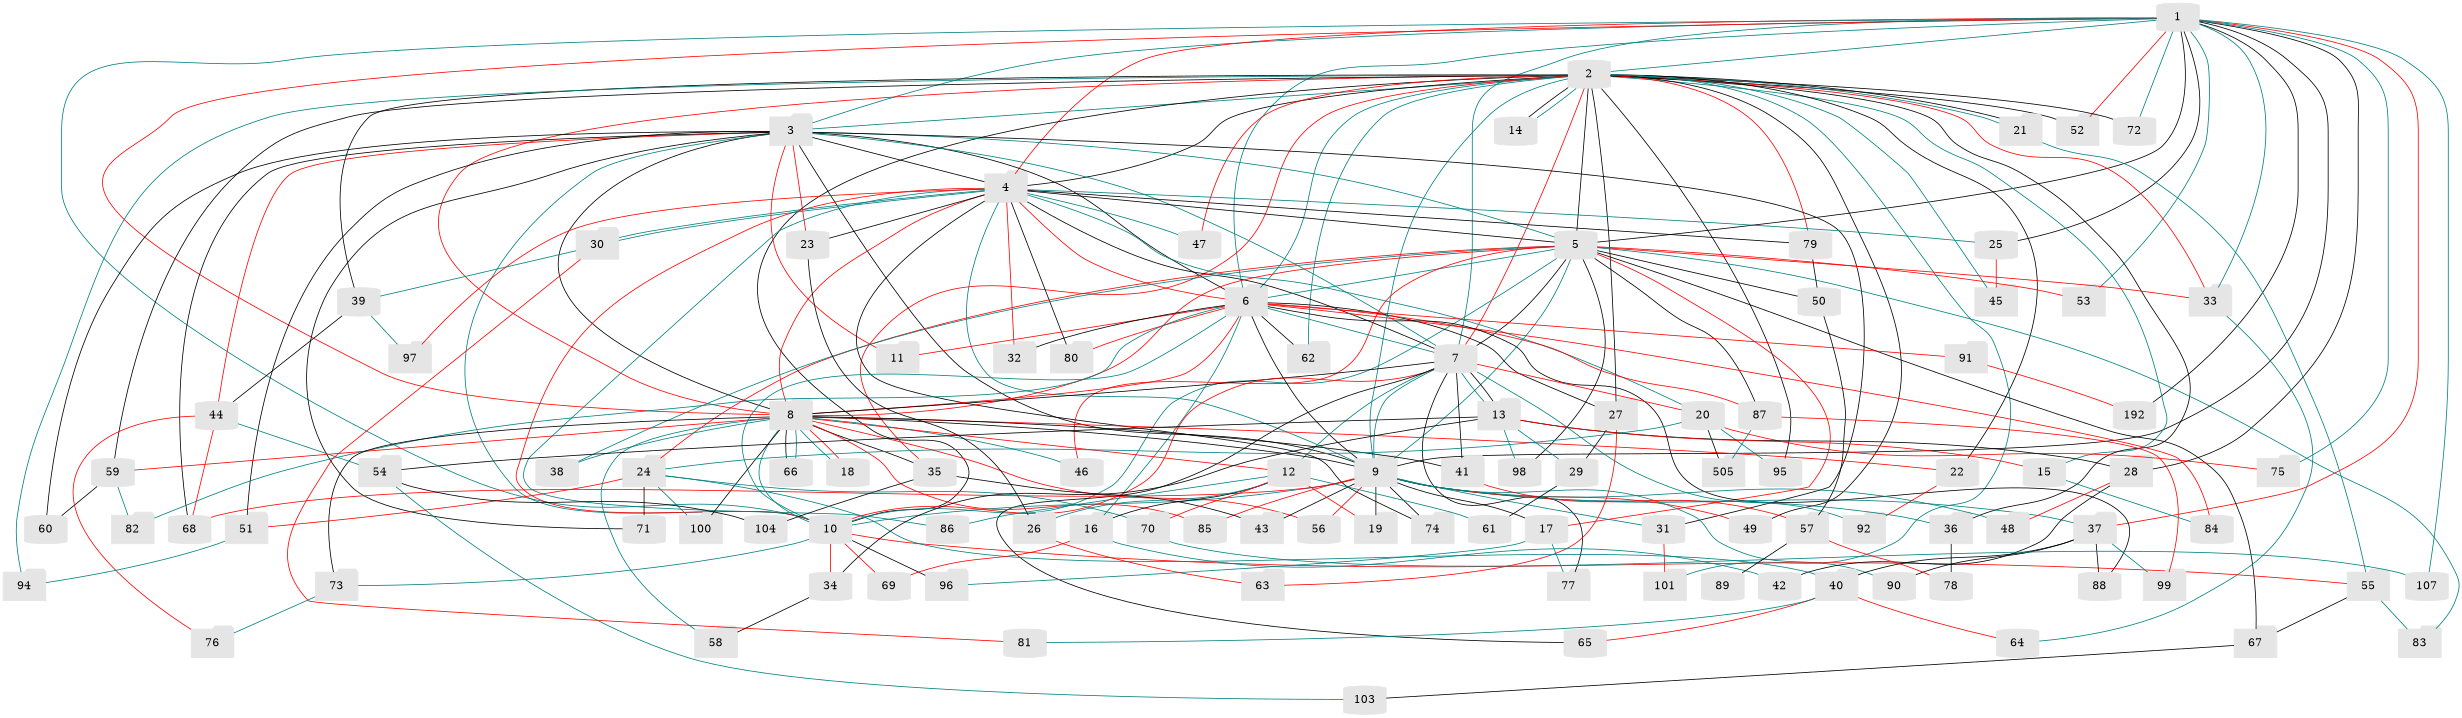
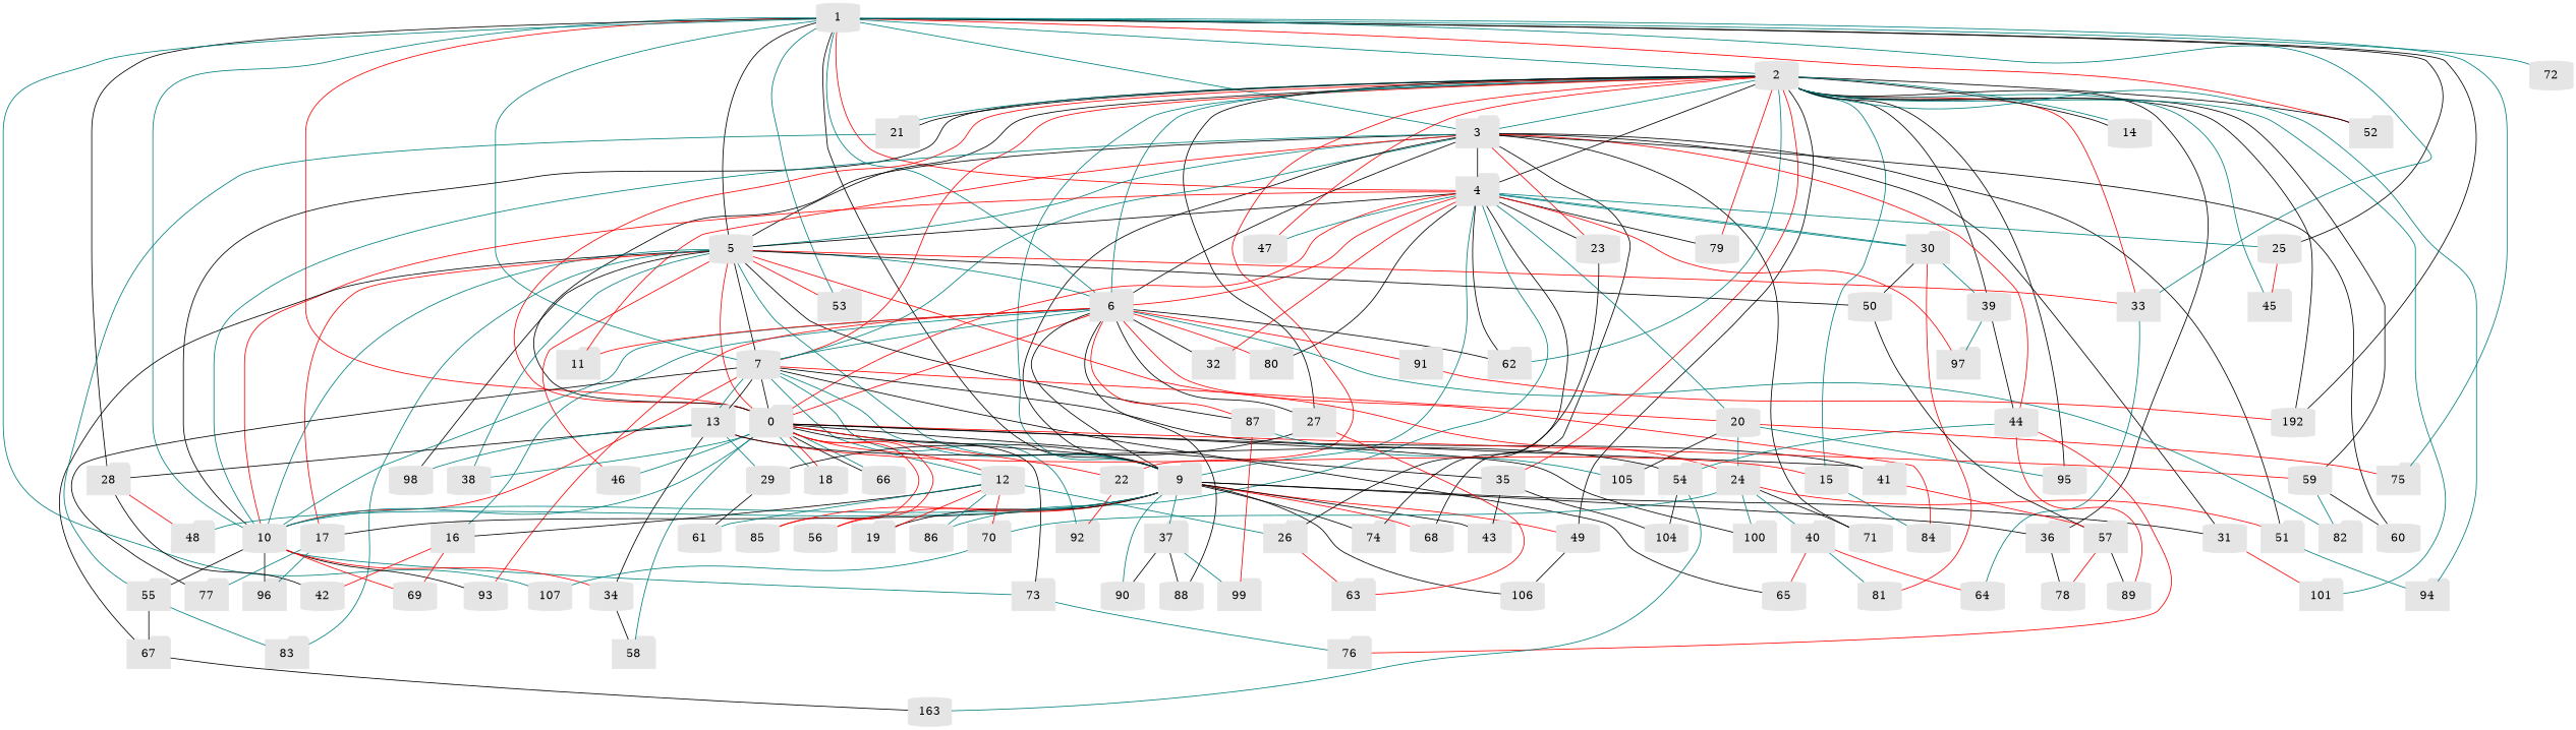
  graph {
    node [color=gray90 shape=cylinder style=filled]
    edge [color=black]
    1
    2
    3 [shape=folder]
    4 [shape=folder]
    5
    6 [shape=folder]
    7
-   8 [shape=folder]
+   8 [shape=folder label=0]
    9 [shape=folder]
    10
    25
    28 [shape=folder]
    37 [shape=folder]
    52 [shape=folder]
    53 [shape=folder]
    72
    75 [shape=folder]
    n18 [label=192]
    107
    33 [shape=folder]
    14
    15
    21 [shape=folder]
    22
    27 [shape=folder]
    35
    36 [shape=folder]
    39
    45 [shape=folder]
    47
    49
    59
    62 [shape=folder]
    79
    94 [shape=folder]
    95
    101 [shape=folder]
    11 [shape=folder]
    23
    31
    44
    51 [shape=folder]
    60
    68
    71
    20
    30 [shape=folder]
    32 [shape=folder]
    74 [shape=folder]
    80 [shape=folder]
    86
    97 [shape=folder]
    17
    24 [shape=folder]
    38
    46
    50
    67 [shape=folder]
    83 [shape=folder]
    87
    98
    91 [shape=folder]
    16 [shape=folder]
    82 [shape=folder]
    84
    88
+   93
    12
    13 [shape=folder]
    41 [shape=folder]
    65
    77 [shape=folder]
    92 [shape=folder]
    18
    56
    58 [shape=folder]
    66
    73 [shape=folder]
    85
    100 [shape=folder]
    19 [shape=folder]
    43 [shape=folder]
    48 [shape=folder]
    90
+   106
    34
    55 [shape=folder]
    69
    96 [shape=folder]
    42
    40 [shape=folder]
    99 [shape=folder]
    29
    63 [shape=folder]
    64
    104
    78
    26 [shape=folder]
    54 [shape=folder]
    76 [shape=folder]
    89
-   105 [shape=folder label=505]
+   105 [shape=folder]
    81
    70 [shape=folder]
    57 [shape=folder]
-   103
+   103 [label=163]
    61
    1 -- 2 [color=teal]
    1 -- 3 [color=teal]
    1 -- 4 [color=red]
    1 -- 5
    1 -- 6 [color=teal]
    1 -- 7 [color=teal]
    1 -- 8 [color=red]
    1 -- 9
    1 -- 10 [color=teal]
    1 -- 25
    1 -- 28
-   1 -- 37 [color=red]
    1 -- 52 [color=red]
    1 -- 53 [color=teal]
    1 -- 72 [color=teal]
    1 -- 75 [color=teal]
    1 -- n18
    1 -- 107 [color=teal]
    1 -- 33 [color=teal]
    2 -- 3 [color=teal]
    2 -- 4
    2 -- 5
    2 -- 6 [color=teal]
    2 -- 7 [color=red]
    2 -- 8 [color=red]
    2 -- 9 [color=teal]
    2 -- 10
    2 -- 52
-   2 -- 72
+   2 -- n18
    2 -- 33 [color=red]
    2 -- 14
    2 -- 14 [color=teal]
    2 -- 15 [color=teal]
    2 -- 21 [color=teal]
    2 -- 21
-   2 -- 22
+   2 -- 22 [color=red]
    2 -- 27
    2 -- 35 [color=red]
    2 -- 36
    2 -- 39
    2 -- 45 [color=teal]
    2 -- 47 [color=red]
    2 -- 49
    2 -- 59
    2 -- 62 [color=teal]
    2 -- 79 [color=red]
    2 -- 94 [color=teal]
    2 -- 95
    2 -- 101 [color=teal]
    3 -- 4
    3 -- 5 [color=teal]
    3 -- 6
    3 -- 7 [color=teal]
    3 -- 8
    3 -- 9
    3 -- 10 [color=teal]
    3 -- 11 [color=red]
    3 -- 23 [color=red]
    3 -- 31
    3 -- 44 [color=red]
    3 -- 51
    3 -- 60
    3 -- 68
    3 -- 71
    4 -- 5
    4 -- 6 [color=red]
-   4 -- 7
+   4 -- 62
    4 -- 8 [color=red]
    4 -- 9 [color=teal]
    4 -- 10 [color=red]
    4 -- 25 [color=teal]
    4 -- 47 [color=teal]
    4 -- 79
    4 -- 23
    4 -- 20 [color=teal]
    4 -- 30 [color=teal]
    4 -- 30 [color=teal]
    4 -- 32 [color=red]
    4 -- 74
    4 -- 80
    4 -- 86 [color=teal]
    4 -- 97 [color=red]
    5 -- 6 [color=teal]
    5 -- 7
    5 -- 8 [color=red]
    5 -- 9 [color=teal]
    5 -- 10 [color=teal]
    5 -- 53 [color=red]
    5 -- 33 [color=red]
    5 -- 17 [color=red]
    5 -- 24 [color=red]
    5 -- 38 [color=teal]
    5 -- 46 [color=red]
    5 -- 50
    5 -- 67
    5 -- 83 [color=teal]
    5 -- 87
    5 -- 98
    6 -- 7 [color=teal]
    6 -- 8 [color=red]
    6 -- 9
    6 -- 10 [color=teal]
    6 -- 27
    6 -- 62
    6 -- 11 [color=red]
    6 -- 32
    6 -- 80 [color=red]
    6 -- 87 [color=red]
    6 -- 91 [color=red]
    6 -- 16 [color=teal]
    6 -- 82 [color=teal]
    6 -- 84 [color=red]
    6 -- 88
+   6 -- 93 [color=red]
    7 -- 8
    7 -- 9 [color=teal]
    7 -- 10 [color=red]
    7 -- 20 [color=red]
    7 -- 12 [color=teal]
    7 -- 13 [color=teal]
    7 -- 13
    7 -- 41
    7 -- 65
    7 -- 77
    7 -- 92 [color=teal]
    8 -- 9
    8 -- 10 [color=teal]
    8 -- 22 [color=red]
    8 -- 35
    8 -- 59 [color=red]
    8 -- 38 [color=teal]
    8 -- 46 [color=teal]
    8 -- 12 [color=red]
    8 -- 41
    8 -- 18 [color=teal]
    8 -- 18 [color=red]
    8 -- 56 [color=red]
    8 -- 58 [color=teal]
    8 -- 66
    8 -- 66 [color=teal]
    8 -- 73
    8 -- 85 [color=red]
    8 -- 100
    9 -- 10 [color=teal]
    9 -- 37 [color=teal]
-   9 -- 36 [color=teal]
+   9 -- 36
    9 -- 49 [color=red]
-   9 -- 31 [color=teal]
+   9 -- 31
    9 -- 68 [color=red]
    9 -- 74
    9 -- 17
    9 -- 56 [color=red]
    9 -- 85 [color=red]
    9 -- 19
    9 -- 43
    9 -- 48 [color=teal]
    9 -- 90 [color=teal]
+   9 -- 106
+   10 -- 93
    10 -- 73 [color=teal]
    10 -- 34 [color=red]
-   10 -- 55 [color=red]
+   10 -- 55
    10 -- 69 [color=red]
    10 -- 96
    25 -- 45 [color=red]
    28 -- 48 [color=red]
    28 -- 42
    37 -- 88
    37 -- 90
-   37 -- 40
    37 -- 99 [color=teal]
    33 -- 64 [color=teal]
    15 -- 84 [color=teal]
    21 -- 55 [color=teal]
    22 -- 92 [color=red]
    27 -- 29
    27 -- 63 [color=red]
    35 -- 43
    35 -- 104
    36 -- 78
    39 -- 44
    39 -- 97 [color=teal]
+   49 -- 106
    59 -- 60
    59 -- 82 [color=teal]
    23 -- 26
    31 -- 101 [color=red]
    44 -- 54 [color=teal]
    44 -- 76 [color=red]
-   44 -- 68 [color=red]
+   44 -- 89 [color=red]
    51 -- 94 [color=teal]
    20 -- 75 [color=red]
    20 -- 95 [color=teal]
    20 -- 24 [color=teal]
    20 -- 105
    30 -- 39 [color=teal]
-   79 -- 50
+   30 -- 50
    30 -- 81 [color=red]
    17 -- 77 [color=teal]
    17 -- 96 [color=teal]
    24 -- 51 [color=red]
    24 -- 71
    24 -- 100 [color=teal]
    24 -- 40 [color=teal]
    24 -- 70 [color=teal]
    50 -- 57
    67 -- 103
    87 -- 99 [color=red]
    87 -- 105 [color=teal]
    91 -- n18 [color=red]
    16 -- 69 [color=red]
-   16 -- 42 [color=teal]
+   16 -- 42 [color=red]
    12 -- 86 [color=teal]
    12 -- 16
    12 -- 19 [color=red]
    12 -- 26 [color=teal]
    12 -- 70 [color=red]
    12 -- 61 [color=teal]
    13 -- 28
    13 -- 15 [color=red]
    13 -- 98 [color=teal]
    13 -- 34
    13 -- 29 [color=teal]
    13 -- 54
    41 -- 57 [color=red]
    73 -- 76 [color=teal]
    34 -- 58
    55 -- 67
    55 -- 83 [color=teal]
    40 -- 65 [color=red]
    40 -- 64 [color=red]
    40 -- 81 [color=teal]
    29 -- 61
    26 -- 63 [color=red]
    54 -- 104
    54 -- 103 [color=teal]
    70 -- 107 [color=teal]
    57 -- 78 [color=red]
    57 -- 89
  }
